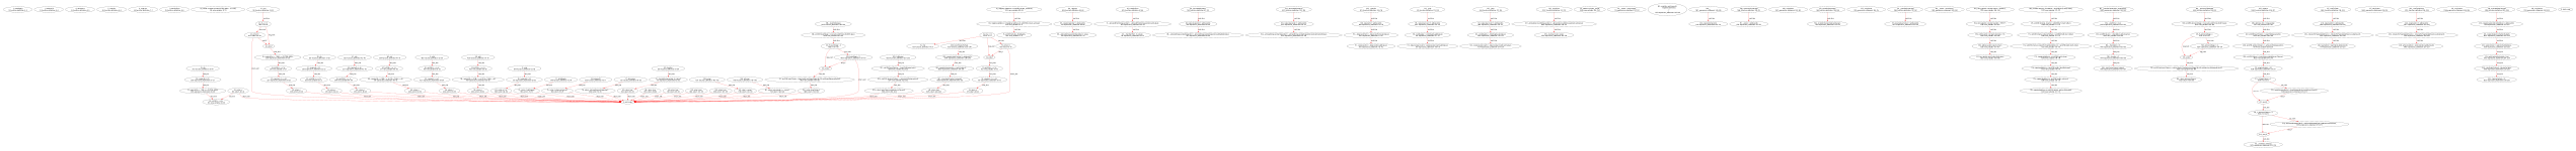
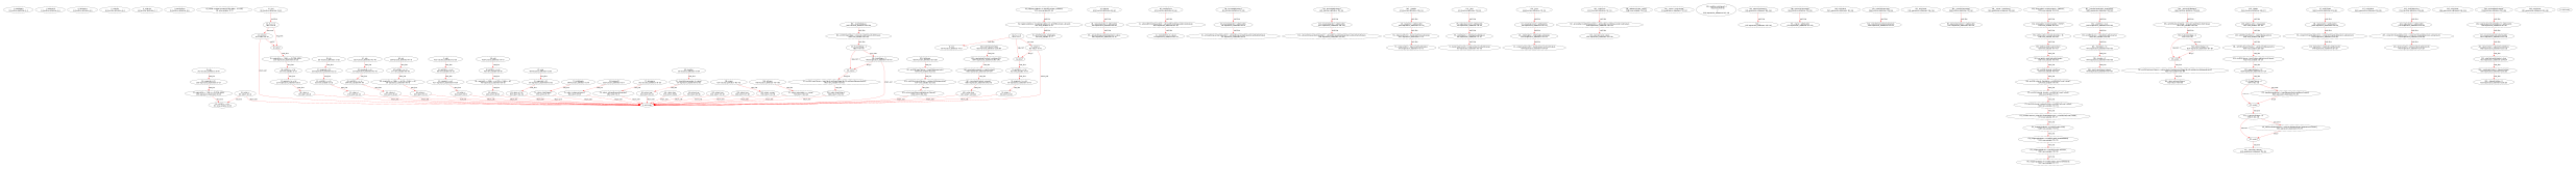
  digraph {
    fontname=Inter
    node [fontname=Inter type_label=expression_statement]
    edge [color=red controlflow_type=next_line edge_type=CFG_edge fontname=Inter]
    n1 [label="2_ totalSupply\n13-function_definition-3-3" type_label=function_definition]
    n2 [label="3_ balanceOf\n21-function_definition-4-4" type_label=function_definition]
    n3 [label="4_ allowance\n33-function_definition-5-5" type_label=function_definition]
    n4 [label="5_ transfer\n49-function_definition-6-6" type_label=function_definition]
    n5 [label="6_ approve\n64-function_definition-7-7" type_label=function_definition]
    n6 [label="7_ transferFrom\n79-function_definition-8-8" type_label=function_definition]
    n7 [label="12_ int256 constant private INT256_MIN = -2**255;\n129-new_variable-13-13" type_label=new_variable]
    n8 [label="13_ mul\n138-function_definition-14-21" type_label=function_definition]
    n9 [label="14_ if_a == 0\n155-if-15-17" type_label=if]
    n10 [label="14_ end_if" type_label=end_if]
    n11 [label="15_ return 0;\n160-return-16-16" type_label=return]
    n12 [label="17_ uint256 c = a * b;\n162-new_variable-18-18" type_label=new_variable]
    n13 [label="0_ exit_node" type_label=exit]
    n14 [label="18_ require(c / a == b);\n170-expression_statement-19-19"]
    n15 [label="19_ return c;\n179-return-20-20" type_label=return]
    n16 [label="21_ mul\n181-function_definition-22-30" type_label=function_definition]
    n17 [label="22_ if_a == 0\n198-if-23-25" type_label=if]
    n18 [label="22_ end_if" type_label=end_if]
    n19 [label="23_ return 0;\n203-return-24-24" type_label=return]
    n20 [label="25_ require(!(a == -1 && b == INT256_MIN));\n205-expression_statement-26-26"]
    n21 [label="26_ int256 c = a * b;\n219-new_variable-27-27" type_label=new_variable]
    n22 [label="27_ require(c / a == b);\n227-expression_statement-28-28"]
    n23 [label="28_ return c;\n236-return-29-29" type_label=return]
    n24 [label="30_ div\n238-function_definition-31-35" type_label=function_definition]
    n25 [label="31_ require(b > 0);\n255-expression_statement-32-32"]
    n26 [label="32_ uint256 c = a / b;\n262-new_variable-33-33" type_label=new_variable]
    n27 [label="33_ return c;\n270-return-34-34" type_label=return]
    n28 [label="35_ div\n272-function_definition-36-41" type_label=function_definition]
    n29 [label="36_ require(b != 0);\n289-expression_statement-37-37"]
    n30 [label="37_ require(!(b == -1 && a == INT256_MIN));\n296-expression_statement-38-38"]
    n31 [label="38_ int256 c = a / b;\n310-new_variable-39-39" type_label=new_variable]
    n32 [label="39_ return c;\n318-return-40-40" type_label=return]
    n33 [label="41_ sub\n320-function_definition-42-46" type_label=function_definition]
    n34 [label="42_ require(b <= a);\n337-expression_statement-43-43"]
    n35 [label="43_ uint256 c = a - b;\n344-new_variable-44-44" type_label=new_variable]
    n36 [label="44_ return c;\n352-return-45-45" type_label=return]
    n37 [label="46_ sub\n354-function_definition-47-51" type_label=function_definition]
    n38 [label="47_ int256 c = a - b;\n371-new_variable-48-48" type_label=new_variable]
    n39 [label="48_ require((b >= 0 && c <= a) || (b < 0 && c > a));\n379-expression_statement-49-49"]
    n40 [label="49_ return c;\n400-return-50-50" type_label=return]
    n41 [label="51_ add\n402-function_definition-52-56" type_label=function_definition]
    n42 [label="52_ uint256 c = a + b;\n419-new_variable-53-53" type_label=new_variable]
    n43 [label="53_ require(c >= a);\n427-expression_statement-54-54"]
    n44 [label="54_ return c;\n434-return-55-55" type_label=return]
    n45 [label="56_ add\n436-function_definition-57-61" type_label=function_definition]
    n46 [label="57_ int256 c = a + b;\n453-new_variable-58-58" type_label=new_variable]
    n47 [label="58_ require((b >= 0 && c >= a) || (b < 0 && c < a));\n461-expression_statement-59-59"]
    n48 [label="59_ return c;\n482-return-60-60" type_label=return]
    n49 [label="61_ mod\n484-function_definition-62-65" type_label=function_definition]
    n50 [label="62_ require(b != 0);\n501-expression_statement-63-63"]
    n51 [label="63_ return a % b;\n508-return-64-64" type_label=return]
    n52 [label="68_ mapping (address => uint256) private _balances;\n523-new_variable-69-69" type_label=new_variable]
    n53 [label="69_ mapping (address => mapping (address => uint256)) private _allowed;\n530-new_variable-70-70" type_label=new_variable]
    n54 [label="70_ uint256 private _totalSupply;\n539-new_variable-71-71" type_label=new_variable]
    n55 [label="71_ totalSupply\n544-function_definition-72-74" type_label=function_definition]
    n56 [label="72_ return _totalSupply;\n553-return-73-73" type_label=return]
    n57 [label="74_ balanceOf\n555-function_definition-75-77" type_label=function_definition]
    n58 [label="75_ return _balances[owner];\n568-return-76-76" type_label=return]
    n59 [label="77_ allowance\n572-function_definition-78-80" type_label=function_definition]
    n60 [label="78_ return _allowed[owner][spender];\n589-return-79-79" type_label=return]
    n61 [label="80_ transfer\n595-function_definition-81-84" type_label=function_definition]
    n62 [label="81_ _transfer(msg.sender, to, value);\n611-expression_statement-82-82"]
    n63 [label="82_ return true;\n622-return-83-83" type_label=return]
    n64 [label="84_ approve\n625-function_definition-85-90" type_label=function_definition]
    n65 [label="85_ require(spender != address(0));\n641-expression_statement-86-86"]
    n66 [label="86_ _allowed[msg.sender][spender] = value;\n650-expression_statement-87-87"]
    n67 [label="88_ return true;\n670-return-89-89" type_label=return]
    n68 [label="90_ transferFrom\n673-function_definition-91-96" type_label=function_definition]
    n69 [label="91_ _allowed[from][msg.sender] = _allowed[from][msg.sender].sub(value);\n693-expression_statement-92-92"]
    n70 [label="92_ _transfer(from, to, value);\n714-expression_statement-93-93"]
    n71 [label="94_ return true;\n739-return-95-95" type_label=return]
    n72 [label="96_ increaseAllowance\n742-function_definition-97-102" type_label=function_definition]
    n73 [label="97_ require(spender != address(0));\n758-expression_statement-98-98"]
    n74 [label="98_ _allowed[msg.sender][spender] = _allowed[msg.sender][spender].add(addedValue);\n767-expression_statement-99-99"]
    n75 [label="100_ return true;\n804-return-101-101" type_label=return]
    n76 [label="102_ decreaseAllowance\n807-function_definition-103-108" type_label=function_definition]
    n77 [label="103_ require(spender != address(0));\n823-expression_statement-104-104"]
    n78 [label="104_ _allowed[msg.sender][spender] = _allowed[msg.sender][spender].sub(subtractedValue);\n832-expression_statement-105-105"]
    n79 [label="106_ return true;\n869-return-107-107" type_label=return]
    n80 [label="108_ _transfer\n872-function_definition-109-114" type_label=function_definition]
    n81 [label="109_ require(to != address(0));\n888-expression_statement-110-110"]
    n82 [label="110_ _balances[from] = _balances[from].sub(value);\n897-expression_statement-111-111"]
    n83 [label="111_ _balances[to] = _balances[to].add(value);\n910-expression_statement-112-112"]
    n84 [label="114_ _mint\n931-function_definition-115-120" type_label=function_definition]
    n85 [label="115_ require(account != address(0));\n943-expression_statement-116-116"]
    n86 [label="116_ _totalSupply = _totalSupply.add(value);\n952-expression_statement-117-117"]
    n87 [label="117_ _balances[account] = _balances[account].add(value);\n961-expression_statement-118-118"]
    n88 [label="120_ _burn\n984-function_definition-121-126" type_label=function_definition]
    n89 [label="121_ require(account != address(0));\n996-expression_statement-122-122"]
    n90 [label="122_ _totalSupply = _totalSupply.sub(value);\n1005-expression_statement-123-123"]
    n91 [label="123_ _balances[account] = _balances[account].sub(value);\n1014-expression_statement-124-124"]
    n92 [label="126_ _burnFrom\n1037-function_definition-127-131" type_label=function_definition]
    n93 [label="127_ _allowed[account][msg.sender] = _allowed[account][msg.sender].sub(value);\n1049-expression_statement-128-128"]
    n94 [label="128_ _burn(account, value);\n1070-expression_statement-129-129"]
    n95 [label="133_ address private _owner;\n1096-new_variable-134-134" type_label=new_variable]
    n96 [label="136_ _owner = msg.sender;\n1113-expression_statement-137-137"]
    n97 [label="139_ owner\n1127-function_definition-140-142" type_label=function_definition]
    n98 [label="140_ return _owner;\n1136-return-141-141" type_label=return]
    n99 [label="142_ modifier onlyOwner() {\n        require(isOwner());\n        _;\n    }\n1138-expression_statement-143-146"]
    n100 [label="143_ require(isOwner());\n1141-expression_statement-144-144"]
    n101 [label="144_ _;\n1147-expression_statement-145-145"]
    n102 [label="146_ isOwner\n1149-function_definition-147-149" type_label=function_definition]
    n103 [label="147_ return msg.sender == _owner;\n1158-return-148-148" type_label=return]
    n104 [label="149_ renounceOwnership\n1164-function_definition-150-153" type_label=function_definition]
    n105 [label="151_ _owner = address(0);\n1178-expression_statement-152-152"]
    n106 [label="149_ onlyOwner\n1167-expression_statement-150-150"]
    n107 [label="153_ transferOwnership\n1184-function_definition-154-156" type_label=function_definition]
    n108 [label="154_ _transferOwnership(newOwner);\n1194-expression_statement-155-155"]
    n109 [label="153_ onlyOwner\n1191-expression_statement-154-154"]
    n110 [label="156_ _transferOwnership\n1199-function_definition-157-161" type_label=function_definition]
    n111 [label="157_ require(newOwner != address(0));\n1207-expression_statement-158-158"]
    n112 [label="159_ _owner = newOwner;\n1222-expression_statement-160-160"]
    n113 [label="163_ string public constant name = \"Bitenny\";\n1235-new_variable-164-164" type_label=new_variable]
    n114 [label="164_ string public constant symbol = \"BTNY\";\n1242-new_variable-165-165" type_label=new_variable]
    n115 [label="165_ uint32 public constant decimals = 18;\n1249-new_variable-166-166" type_label=new_variable]
    n116 [label="166_ address public saleContract;\n1255-new_variable-167-167" type_label=new_variable]
    n117 [label="167_ bool public saleContractActivated;\n1260-new_variable-168-168" type_label=new_variable]
+   n118 [label="168_ uint256 internal _startTime;\n1265-new_variable-169-169" type_label=new_variable]
    n119 [label="169_ uint256 internal _foundation = uint256(9e7).mul(1 ether);\n1270-new_variable-170-170" type_label=new_variable]
    n120 [label="170_ uint256 internal _bounty = uint256(1e7).mul(1 ether);\n1284-new_variable-171-171" type_label=new_variable]
    n121 [label="171_ uint256 internal _tokensForSale = uint256(7e8).mul(1 ether);\n1298-new_variable-172-172" type_label=new_variable]
    n122 [label="172_ uint256 internal _tokensForTeamAndAdvisors = uint256(2e8).mul(1 ether);\n1312-new_variable-173-173" type_label=new_variable]
    n123 [label="173_ mapping(address => uint256) public team;\n1326-new_variable-174-174" type_label=new_variable]
    n124 [label="174_ mapping(address => uint256) public teamReleased;\n1333-new_variable-175-175" type_label=new_variable]
    n125 [label="175_ mapping(address => uint256) public advisors;\n1340-new_variable-176-176" type_label=new_variable]
    n126 [label="176_ mapping(address => uint256) public advisorsReleased;\n1347-new_variable-177-177" type_label=new_variable]
    n127 [label="181_ _transferOwnership(_newOwner);\n1390-expression_statement-182-182"]
    n128 [label="182_ _startTime = now;\n1395-expression_statement-183-183"]
    n129 [label="183_ uint256 tokens = _foundation.add(_bounty);\n1399-new_variable-184-184" type_label=new_variable]
    n130 [label="184_ _foundation = 0;\n1410-expression_statement-185-185"]
    n131 [label="185_ _bounty = 0;\n1414-expression_statement-186-186"]
    n132 [label="186_ _mint(_newOwner, tokens);\n1418-expression_statement-187-187"]
    n133 [label="188_ _teamToRelease\n1425-function_definition-189-194" type_label=function_definition]
    n134 [label="189_ uint256 teamStage = now.sub(_startTime).div(365 days);\n1438-new_variable-190-190" type_label=new_variable]
    n135 [label="190_ if_teamStage > 3\n1455-if-191-191" type_label=if]
    n136 [label="190_ end_if" type_label=end_if]
    n137 [label="190_ teamStage = 3;\n1459-expression_statement-191-191"]
    n138 [label="191_ uint256 teamTokens = team[who].mul(teamStage).div(3).sub(teamReleased[who]);\n1463-new_variable-192-192" type_label=new_variable]
    n139 [label="192_ return teamTokens;\n1488-return-193-193" type_label=return]
    n140 [label="194_ _advisorsToRelease\n1490-function_definition-195-200" type_label=function_definition]
    n141 [label="195_ uint256 advisorsStage = now.sub(_startTime).div(91 days);\n1503-new_variable-196-196" type_label=new_variable]
    n142 [label="196_ if_advisorsStage > 4\n1520-if-197-197" type_label=if]
    n143 [label="196_ end_if" type_label=end_if]
    n144 [label="196_ advisorsStage = 4;\n1524-expression_statement-197-197"]
    n145 [label="197_ uint256 advisorsTokens = advisors[who].mul(advisorsStage).div(4).sub(advisorsReleased[who]);\n1528-new_variable-198-198" type_label=new_variable]
    n146 [label="198_ return advisorsTokens;\n1553-return-199-199" type_label=return]
    n147 [label="200_ toRelease\n1555-function_definition-201-205" type_label=function_definition]
    n148 [label="201_ uint256 teamTokens = _teamToRelease(who);\n1568-new_variable-202-202" type_label=new_variable]
    n149 [label="202_ uint256 advisorsTokens = _advisorsToRelease(who);\n1577-new_variable-203-203" type_label=new_variable]
    n150 [label="203_ return teamTokens.add(advisorsTokens);\n1586-return-204-204" type_label=return]
    n151 [label="205_ release\n1593-function_definition-206-217" type_label=function_definition]
    n152 [label="206_ address who = msg.sender;\n1597-new_variable-207-207" type_label=new_variable]
    n153 [label="207_ uint256 teamTokens = _teamToRelease(who);\n1605-new_variable-208-208" type_label=new_variable]
    n154 [label="208_ uint256 advisorsTokens = _advisorsToRelease(who);\n1614-new_variable-209-209" type_label=new_variable]
    n155 [label="209_ uint256 tokens = teamTokens.add(advisorsTokens);\n1623-new_variable-210-210" type_label=new_variable]
    n156 [label="210_ require(tokens > 0);\n1634-expression_statement-211-211"]
    n157 [label="211_ if_teamTokens > 0\n1641-if-212-213" type_label=if]
    n158 [label="211_ end_if" type_label=end_if]
    n159 [label="212_ teamReleased[who] = teamReleased[who].add(teamTokens);\n1645-expression_statement-213-213"]
    n160 [label="213_ if_advisorsTokens > 0\n1658-if-214-215" type_label=if]
    n161 [label="213_ end_if" type_label=end_if]
    n162 [label="214_ advisorsReleased[who] = advisorsReleased[who].add(advisorsTokens);\n1662-expression_statement-215-215"]
    n163 [label="215_ _mint(who, tokens);\n1675-expression_statement-216-216"]
    n164 [label="217_ vestToTeam\n1682-function_definition-218-223" type_label=function_definition]
    n165 [label="218_ require(who != address(0));\n1696-expression_statement-219-219"]
    n166 [label="219_ _tokensForTeamAndAdvisors = _tokensForTeamAndAdvisors.sub(amount);\n1705-expression_statement-220-220"]
    n167 [label="217_ onlyOwner\n1693-expression_statement-218-218"]
    n168 [label="220_ team[who] = team[who].add(amount);\n1714-expression_statement-221-221"]
    n169 [label="223_ vestToAdvisors\n1733-function_definition-224-229" type_label=function_definition]
    n170 [label="224_ require(who != address(0));\n1747-expression_statement-225-225"]
    n171 [label="225_ _tokensForTeamAndAdvisors = _tokensForTeamAndAdvisors.sub(amount);\n1756-expression_statement-226-226"]
    n172 [label="223_ onlyOwner\n1744-expression_statement-224-224"]
    n173 [label="226_ advisors[who] = advisors[who].add(amount);\n1765-expression_statement-227-227"]
    n174 [label="229_ activateSaleContract\n1784-function_definition-230-238" type_label=function_definition]
    n175 [label="230_ require(saleContractAddress != address(0));\n1794-expression_statement-231-231"]
    n176 [label="231_ require(!saleContractActivated);\n1803-expression_statement-232-232"]
    n177 [label="229_ onlyOwner\n1791-expression_statement-230-230"]
    n178 [label="232_ saleContract = saleContractAddress;\n1809-expression_statement-233-233"]
    n179 [label="233_ saleContractActivated = true;\n1813-expression_statement-234-234"]
    n180 [label="234_ _mint(saleContract, _tokensForSale);\n1818-expression_statement-235-235"]
    n181 [label="235_ _tokensForSale = 0;\n1825-expression_statement-236-236"]
    n182 [label="238_ burnTokensForSale\n1835-function_definition-239-244" type_label=function_definition]
    n183 [label="239_ require(saleContract != address(0));\n1847-expression_statement-240-240"]
    n184 [label="240_ require(msg.sender == saleContract);\n1856-expression_statement-241-241"]
    n185 [label="241_ _burn(saleContract, amount);\n1865-expression_statement-242-242"]
    n186 [label="242_ return true;\n1872-return-243-243" type_label=return]
    n187 [label="0_ start_node" type_label=start]
    n9 -> n8 [label=next_line]
    n9 -> n10 [controlflow_type=neg_next label=neg_next]
    n9 -> n11 [controlflow_type=pos_next label=pos_next]
    n10 -> n12 [label=next_line]
    n11 -> n10 [controlflow_type=end_if label=end_if]
    n11 -> n13 [controlflow_type=return_exit label=return_exit]
    n12 -> n14 [label=next_line]
    n14 -> n15 [label=next_line]
    n15 -> n13 [controlflow_type=return_exit label=return_exit]
    n16 -> n17 [label=next_line]
    n17 -> n18 [controlflow_type=neg_next label=neg_next]
    n17 -> n19 [controlflow_type=pos_next label=pos_next]
    n18 -> n20 [label=next_line]
    n19 -> n13 [controlflow_type=return_exit label=return_exit]
    n19 -> n18 [controlflow_type=end_if label=end_if]
    n20 -> n21 [label=next_line]
    n21 -> n22 [label=next_line]
    n22 -> n23 [label=next_line]
    n23 -> n13 [controlflow_type=return_exit label=return_exit]
    n24 -> n25 [label=next_line]
    n25 -> n26 [label=next_line]
    n26 -> n27 [label=next_line]
    n27 -> n13 [controlflow_type=return_exit label=return_exit]
    n28 -> n29 [label=next_line]
    n29 -> n30 [label=next_line]
    n30 -> n31 [label=next_line]
    n32 -> n13 [controlflow_type=return_exit label=return_exit]
    n32 -> n31 [label=next_line]
    n33 -> n34 [label=next_line]
    n34 -> n35 [label=next_line]
    n35 -> n36 [label=next_line]
    n36 -> n13 [controlflow_type=return_exit label=next_line]
    n37 -> n38 [label=next_line]
    n38 -> n39 [label=next_line]
    n39 -> n40 [label=next_line]
    n40 -> n13 [controlflow_type=return_exit label=return_exit]
    n41 -> n42 [label=next_line]
    n42 -> n43 [label=next_line]
    n43 -> n44 [label=next_line]
    n44 -> n13 [controlflow_type=return_exit label=return_exit]
    n45 -> n46 [label=next_line]
    n46 -> n47 [label=next_line]
    n47 -> n48 [label=next_line]
    n48 -> n13 [controlflow_type=return_exit label=return_exit]
    n49 -> n50 [label=next_line]
    n50 -> n51 [label=next_line]
    n51 -> n13 [controlflow_type=return_exit label=return_exit]
    n52 -> n53 [label=next_line]
    n53 -> n54 [label=next_line]
    n55 -> n56 [label=next_line]
    n56 -> n13 [controlflow_type=return_exit label=return_exit]
    n57 -> n58 [label=next_line]
    n58 -> n13 [controlflow_type=return_exit label=return_exit]
    n59 -> n60 [label=next_line]
    n60 -> n13 [controlflow_type=return_exit label=return_exit]
    n61 -> n62 [label=next_line]
    n62 -> n63 [label=next_line]
    n63 -> n13 [controlflow_type=return_exit label=return_exit]
    n64 -> n65 [label=next_line]
    n65 -> n66 [label=next_line]
    n67 -> n13 [controlflow_type=return_exit label=return_exit]
    n68 -> n69 [label=next_line]
    n69 -> n70 [label=next_line]
    n71 -> n13 [controlflow_type=return_exit label=return_exit]
    n72 -> n73 [label=next_line]
    n73 -> n74 [label=next_line]
    n75 -> n13 [controlflow_type=return_exit label=return_exit]
    n76 -> n77 [label=next_line]
    n77 -> n78 [label=next_line]
    n79 -> n13 [controlflow_type=return_exit label=return_exit]
    n80 -> n81 [label=next_line]
    n81 -> n82 [label=next_line]
    n82 -> n83 [label=next_line]
    n84 -> n85 [label=next_line]
    n85 -> n86 [label=next_line]
    n86 -> n87 [label=next_line]
    n88 -> n89 [label=next_line]
    n89 -> n90 [label=next_line]
    n90 -> n91 [label=next_line]
    n92 -> n93 [label=next_line]
    n93 -> n94 [label=next_line]
    n97 -> n98 [label=next_line]
    n98 -> n13 [controlflow_type=return_exit label=return_exit]
-   n101 -> n100 [label=next_line]
+   n100 -> n101 [label=next_line]
    n102 -> n103 [label=next_line]
    n103 -> n13 [controlflow_type=return_exit label=return_exit]
    n104 -> n105 [label=next_line]
    n107 -> n108 [label=next_line]
    n110 -> n111 [label=next_line]
    n113 -> n114 [label=next_line]
    n114 -> n115 [label=next_line]
    n115 -> n116 [label=next_line]
    n116 -> n117 [label=next_line]
+   n117 -> n118 [label=next_line]
+   n118 -> n119 [label=next_line]
    n119 -> n120 [label=next_line]
    n120 -> n121 [label=next_line]
    n121 -> n122 [label=next_line]
    n122 -> n123 [label=next_line]
    n123 -> n124 [label=next_line]
    n124 -> n125 [label=next_line]
    n125 -> n126 [label=next_line]
    n127 -> n128 [label=next_line]
    n128 -> n129 [label=next_line]
    n129 -> n130 [label=next_line]
    n130 -> n131 [label=next_line]
    n131 -> n132 [label=next_line]
    n133 -> n134 [label=next_line]
    n134 -> n135 [label=next_line]
    n135 -> n136 [controlflow_type=neg_next label=neg_next]
    n135 -> n137 [controlflow_type=pos_next label=pos_next]
    n136 -> n138 [label=next_line]
    n137 -> n13 [controlflow_type=return_exit label=return_exit]
    n137 -> n136 [controlflow_type=end_if label=end_if]
    n138 -> n139 [label=next_line]
    n139 -> n13 [controlflow_type=return_exit label=return_exit]
    n140 -> n141 [label=next_line]
    n141 -> n142 [label=next_line]
    n142 -> n143 [controlflow_type=neg_next label=neg_next]
    n142 -> n144 [controlflow_type=pos_next label=pos_next]
    n143 -> n145 [label=next_line]
-   n144 -> n143 [controlflow_type=end_if label=neg_next]
+   n144 -> n143 [controlflow_type=end_if label=end_if]
    n145 -> n146 [label=next_line]
    n147 -> n148 [label=next_line]
    n148 -> n149 [label=next_line]
    n149 -> n150 [label=next_line]
    n150 -> n13 [controlflow_type=return_exit label=return_exit]
    n151 -> n152 [label=next_line]
    n152 -> n153 [label=next_line]
    n153 -> n154 [label=next_line]
    n154 -> n155 [label=next_line]
    n155 -> n156 [label=next_line]
    n156 -> n157 [label=next_line]
    n157 -> n158 [controlflow_type=neg_next label=neg_next]
    n157 -> n159 [controlflow_type=pos_next label=pos_next]
    n158 -> n160 [label=next_line]
    n159 -> n158 [controlflow_type=end_if label=end_if]
    n160 -> n161 [controlflow_type=neg_next label=neg_next]
    n160 -> n162 [controlflow_type=pos_next label=pos_next]
    n161 -> n163 [label=next_line]
    n162 -> n161 [controlflow_type=end_if label=end_if]
    n164 -> n165 [label=next_line]
    n165 -> n166 [label=next_line]
    n166 -> n168 [label=next_line]
    n169 -> n170 [label=next_line]
    n170 -> n171 [label=next_line]
    n171 -> n173 [label=next_line]
    n174 -> n175 [label=next_line]
    n175 -> n176 [label=next_line]
    n176 -> n178 [label=next_line]
    n178 -> n179 [label=next_line]
    n179 -> n180 [label=next_line]
    n180 -> n181 [label=next_line]
    n182 -> n183 [label=next_line]
    n183 -> n184 [label=next_line]
    n184 -> n185 [label=next_line]
    n185 -> n186 [label=next_line]
    n186 -> n13 [controlflow_type=return_exit label=return_exit]
  }
